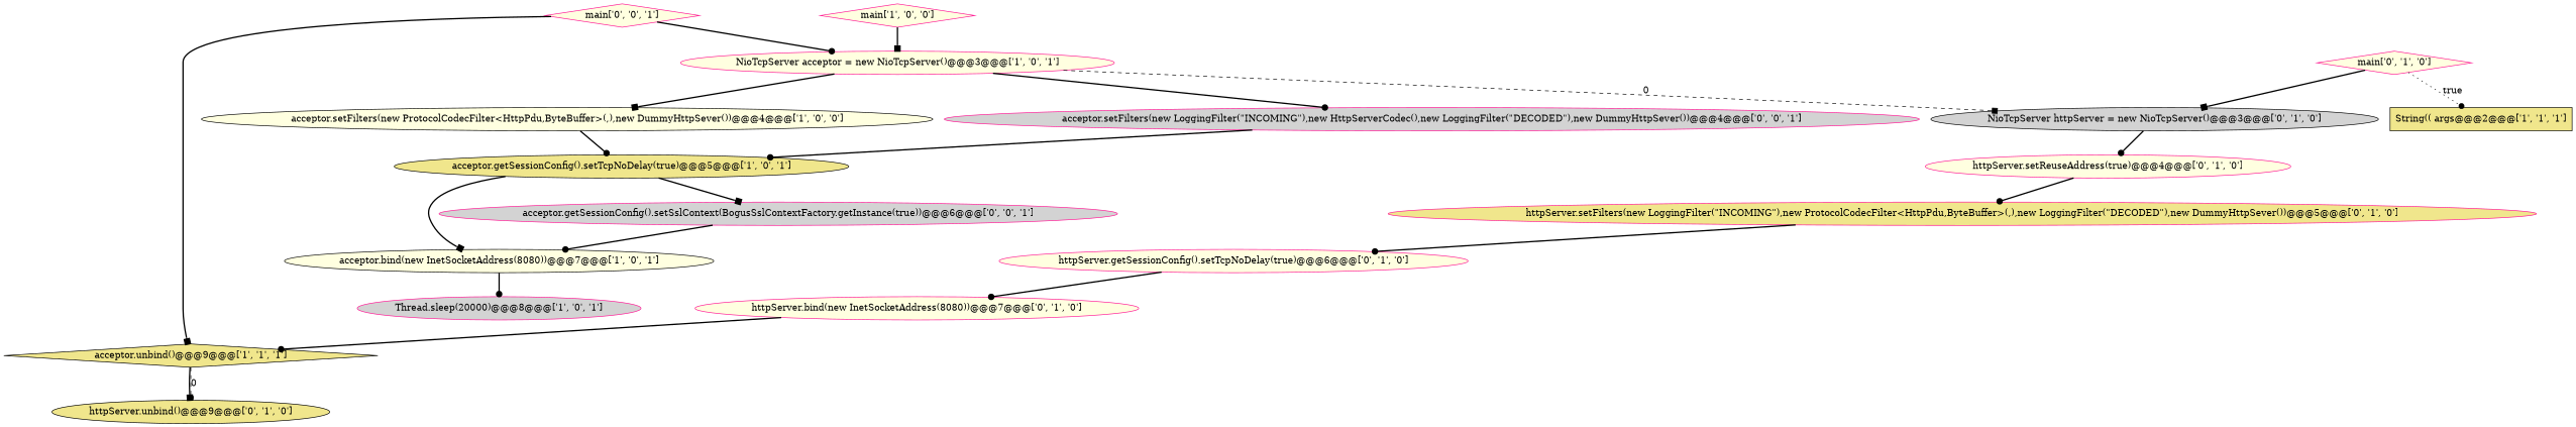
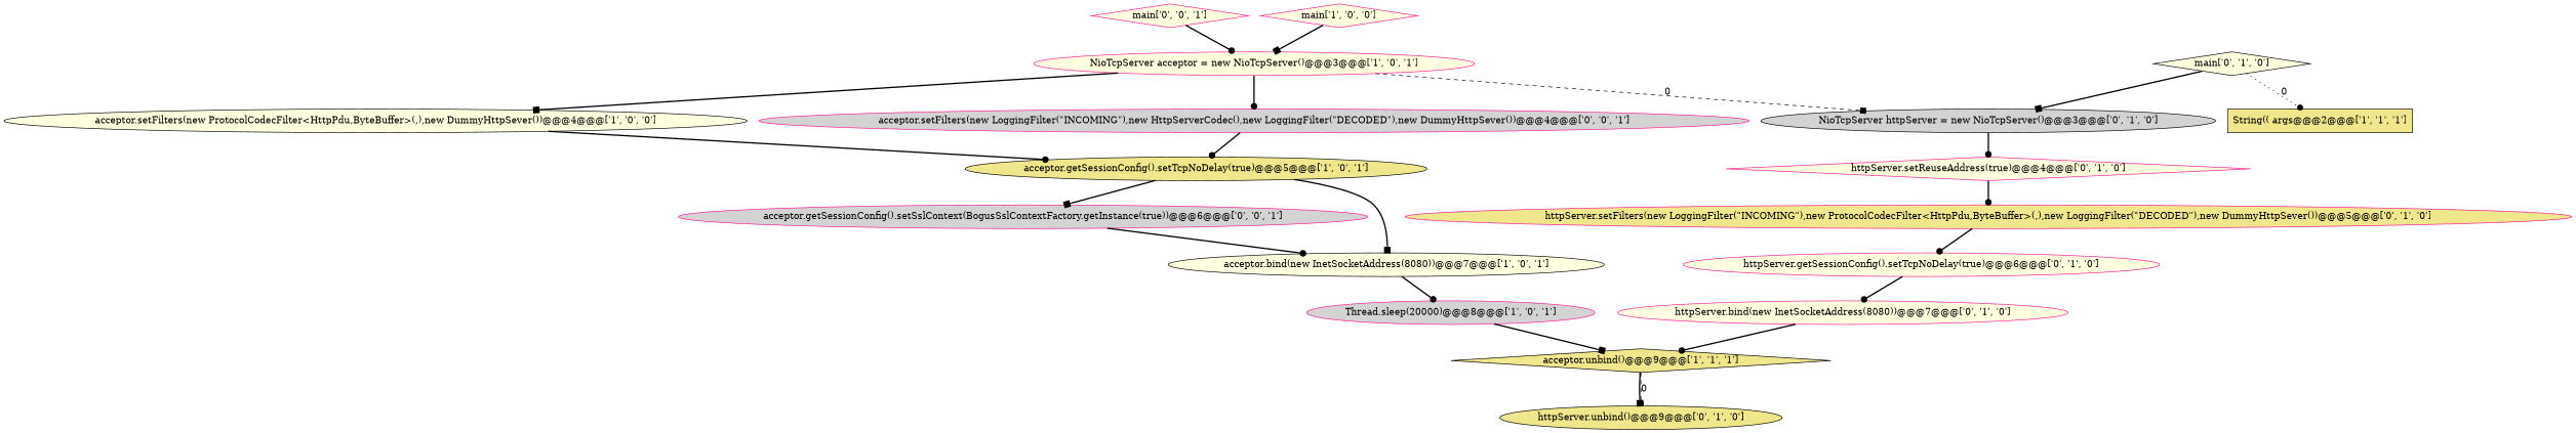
  digraph {
    node [color=deeppink fillcolor=lightyellow shape=ellipse style=filled]
    edge [arrowhead=dot style=bold]
    n1 [label="main['0', '0', '1']" shape=diamond]
    n2 [label="NioTcpServer acceptor = new NioTcpServer()@@@3@@@['1', '0', '1']"]
    n3 [color=black fillcolor=lightgrey label="NioTcpServer httpServer = new NioTcpServer()@@@3@@@['0', '1', '0']"]
    n4 [fillcolor=lightgrey label="acceptor.setFilters(new LoggingFilter(\"INCOMING\"),new HttpServerCodec(),new LoggingFilter(\"DECODED\"),new DummyHttpSever())@@@4@@@['0', '0', '1']"]
    n5 [color=black label="acceptor.setFilters(new ProtocolCodecFilter<HttpPdu,ByteBuffer>(,),new DummyHttpSever())@@@4@@@['1', '0', '0']"]
    n6 [color=black fillcolor=khaki label="String(( args@@@2@@@['1', '1', '1']" shape=box]
-   n7 [label="httpServer.setReuseAddress(true)@@@4@@@['0', '1', '0']"]
+   n7 [label="httpServer.setReuseAddress(true)@@@4@@@['0', '1', '0']" shape=diamond]
    n8 [fillcolor=khaki label="httpServer.setFilters(new LoggingFilter(\"INCOMING\"),new ProtocolCodecFilter<HttpPdu,ByteBuffer>(,),new LoggingFilter(\"DECODED\"),new DummyHttpSever())@@@5@@@['0', '1', '0']"]
    n9 [color=black fillcolor=khaki label="acceptor.getSessionConfig().setTcpNoDelay(true)@@@5@@@['1', '0', '1']"]
    n10 [fillcolor=lightgrey label="acceptor.getSessionConfig().setSslContext(BogusSslContextFactory.getInstance(true))@@@6@@@['0', '0', '1']"]
    n11 [color=black label="acceptor.bind(new InetSocketAddress(8080))@@@7@@@['1', '0', '1']"]
    n12 [fillcolor=lightgrey label="Thread.sleep(20000)@@@8@@@['1', '0', '1']"]
    n13 [color=black fillcolor=khaki label="acceptor.unbind()@@@9@@@['1', '1', '1']" shape=diamond]
    n14 [label="httpServer.bind(new InetSocketAddress(8080))@@@7@@@['0', '1', '0']"]
    n15 [color=black fillcolor=khaki label="httpServer.unbind()@@@9@@@['0', '1', '0']"]
    n16 [label="httpServer.getSessionConfig().setTcpNoDelay(true)@@@6@@@['0', '1', '0']"]
    n17 [label="main['1', '0', '0']" shape=diamond]
-   n18 [label="main['0', '1', '0']" shape=diamond]
+   n18 [color=black label="main['0', '1', '0']" shape=diamond]
    n1 -> n2
    n2 -> n3 [arrowhead=box label=0 style=dashed]
    n2 -> n4
    n2 -> n5 [arrowhead=box]
    n3 -> n7
    n4 -> n9
    n5 -> n9
    n7 -> n8
    n8 -> n16
    n9 -> n10 [arrowhead=box]
    n9 -> n11 [arrowhead=box]
    n10 -> n11
    n11 -> n12
-   n1 -> n13 [arrowhead=box]
+   n12 -> n13 [arrowhead=box]
    n13 -> n15 [arrowhead=box]
    n13 -> n15 [label=0 style=dashed]
    n14 -> n13
    n16 -> n14
    n17 -> n2 [arrowhead=box]
    n18 -> n3 [arrowhead=box]
-   n18 -> n6 [label=true style=dotted]
+   n18 -> n6 [label=0 style=dotted]
  }
